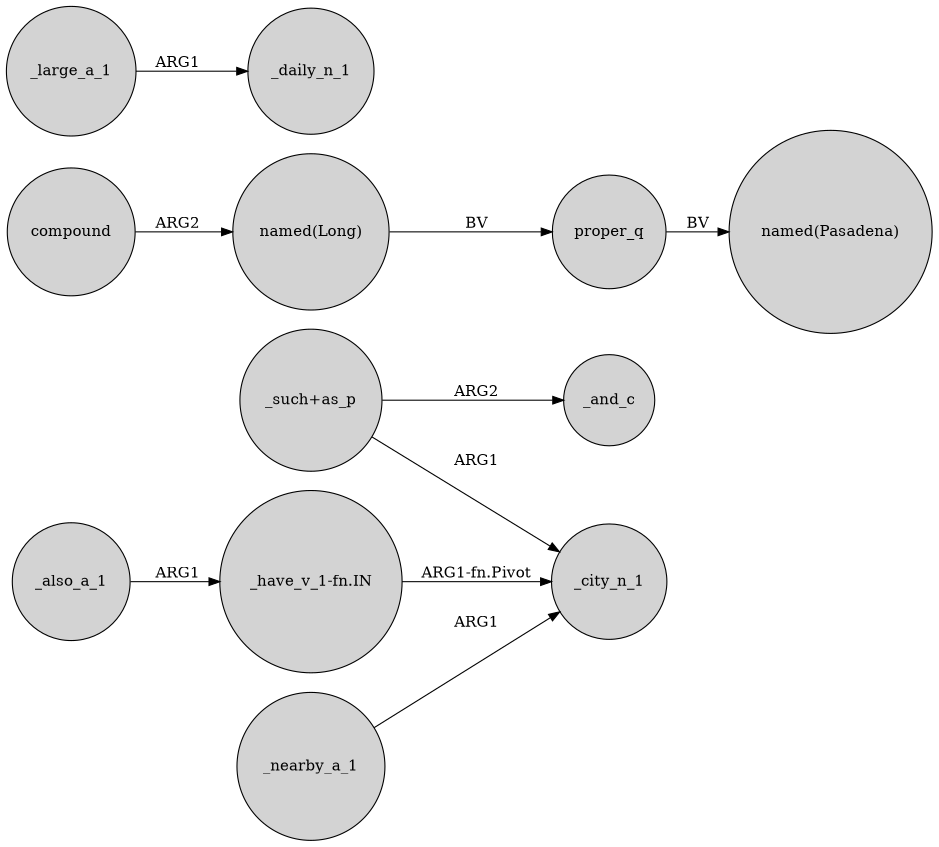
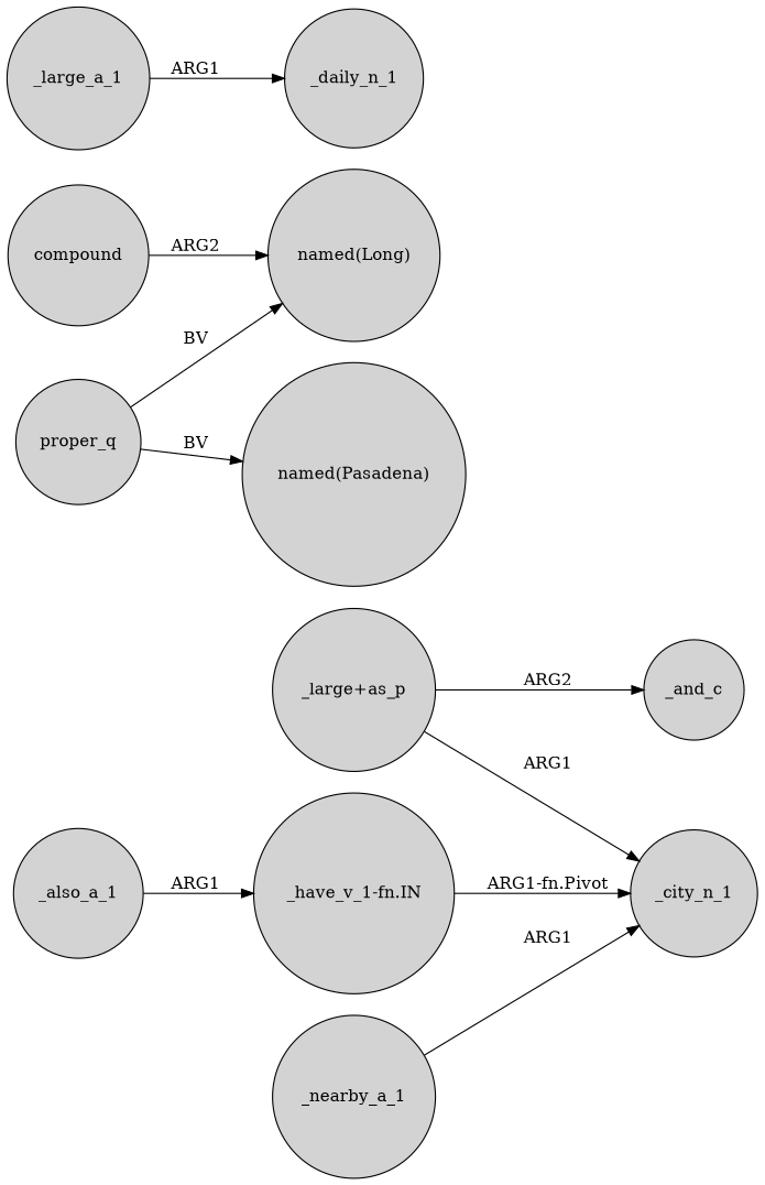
  digraph {
    rankdir=LR
    node [shape=circle style=filled]
-   "_such+as_p"
+   "_such+as_p" [label="_large+as_p"]
    _and_c
    _city_n_1
    compound
    "named(Long)"
    "_have_v_1-fn.IN"
    proper_q
    "named(Pasadena)"
    _nearby_a_1
    _also_a_1
    _large_a_1
    _daily_n_1
    "_such+as_p" -> _and_c [label=ARG2]
    "_such+as_p" -> _city_n_1 [label=ARG1]
    compound -> "named(Long)" [label=ARG2]
    "_have_v_1-fn.IN" -> _city_n_1 [label="ARG1-fn.Pivot"]
-   "named(Long)" -> proper_q [label=BV]
+   proper_q -> "named(Long)" [label=BV]
    proper_q -> "named(Pasadena)" [label=BV]
    _nearby_a_1 -> _city_n_1 [label=ARG1]
    _also_a_1 -> "_have_v_1-fn.IN" [label=ARG1]
    _large_a_1 -> _daily_n_1 [label=ARG1]
  }
